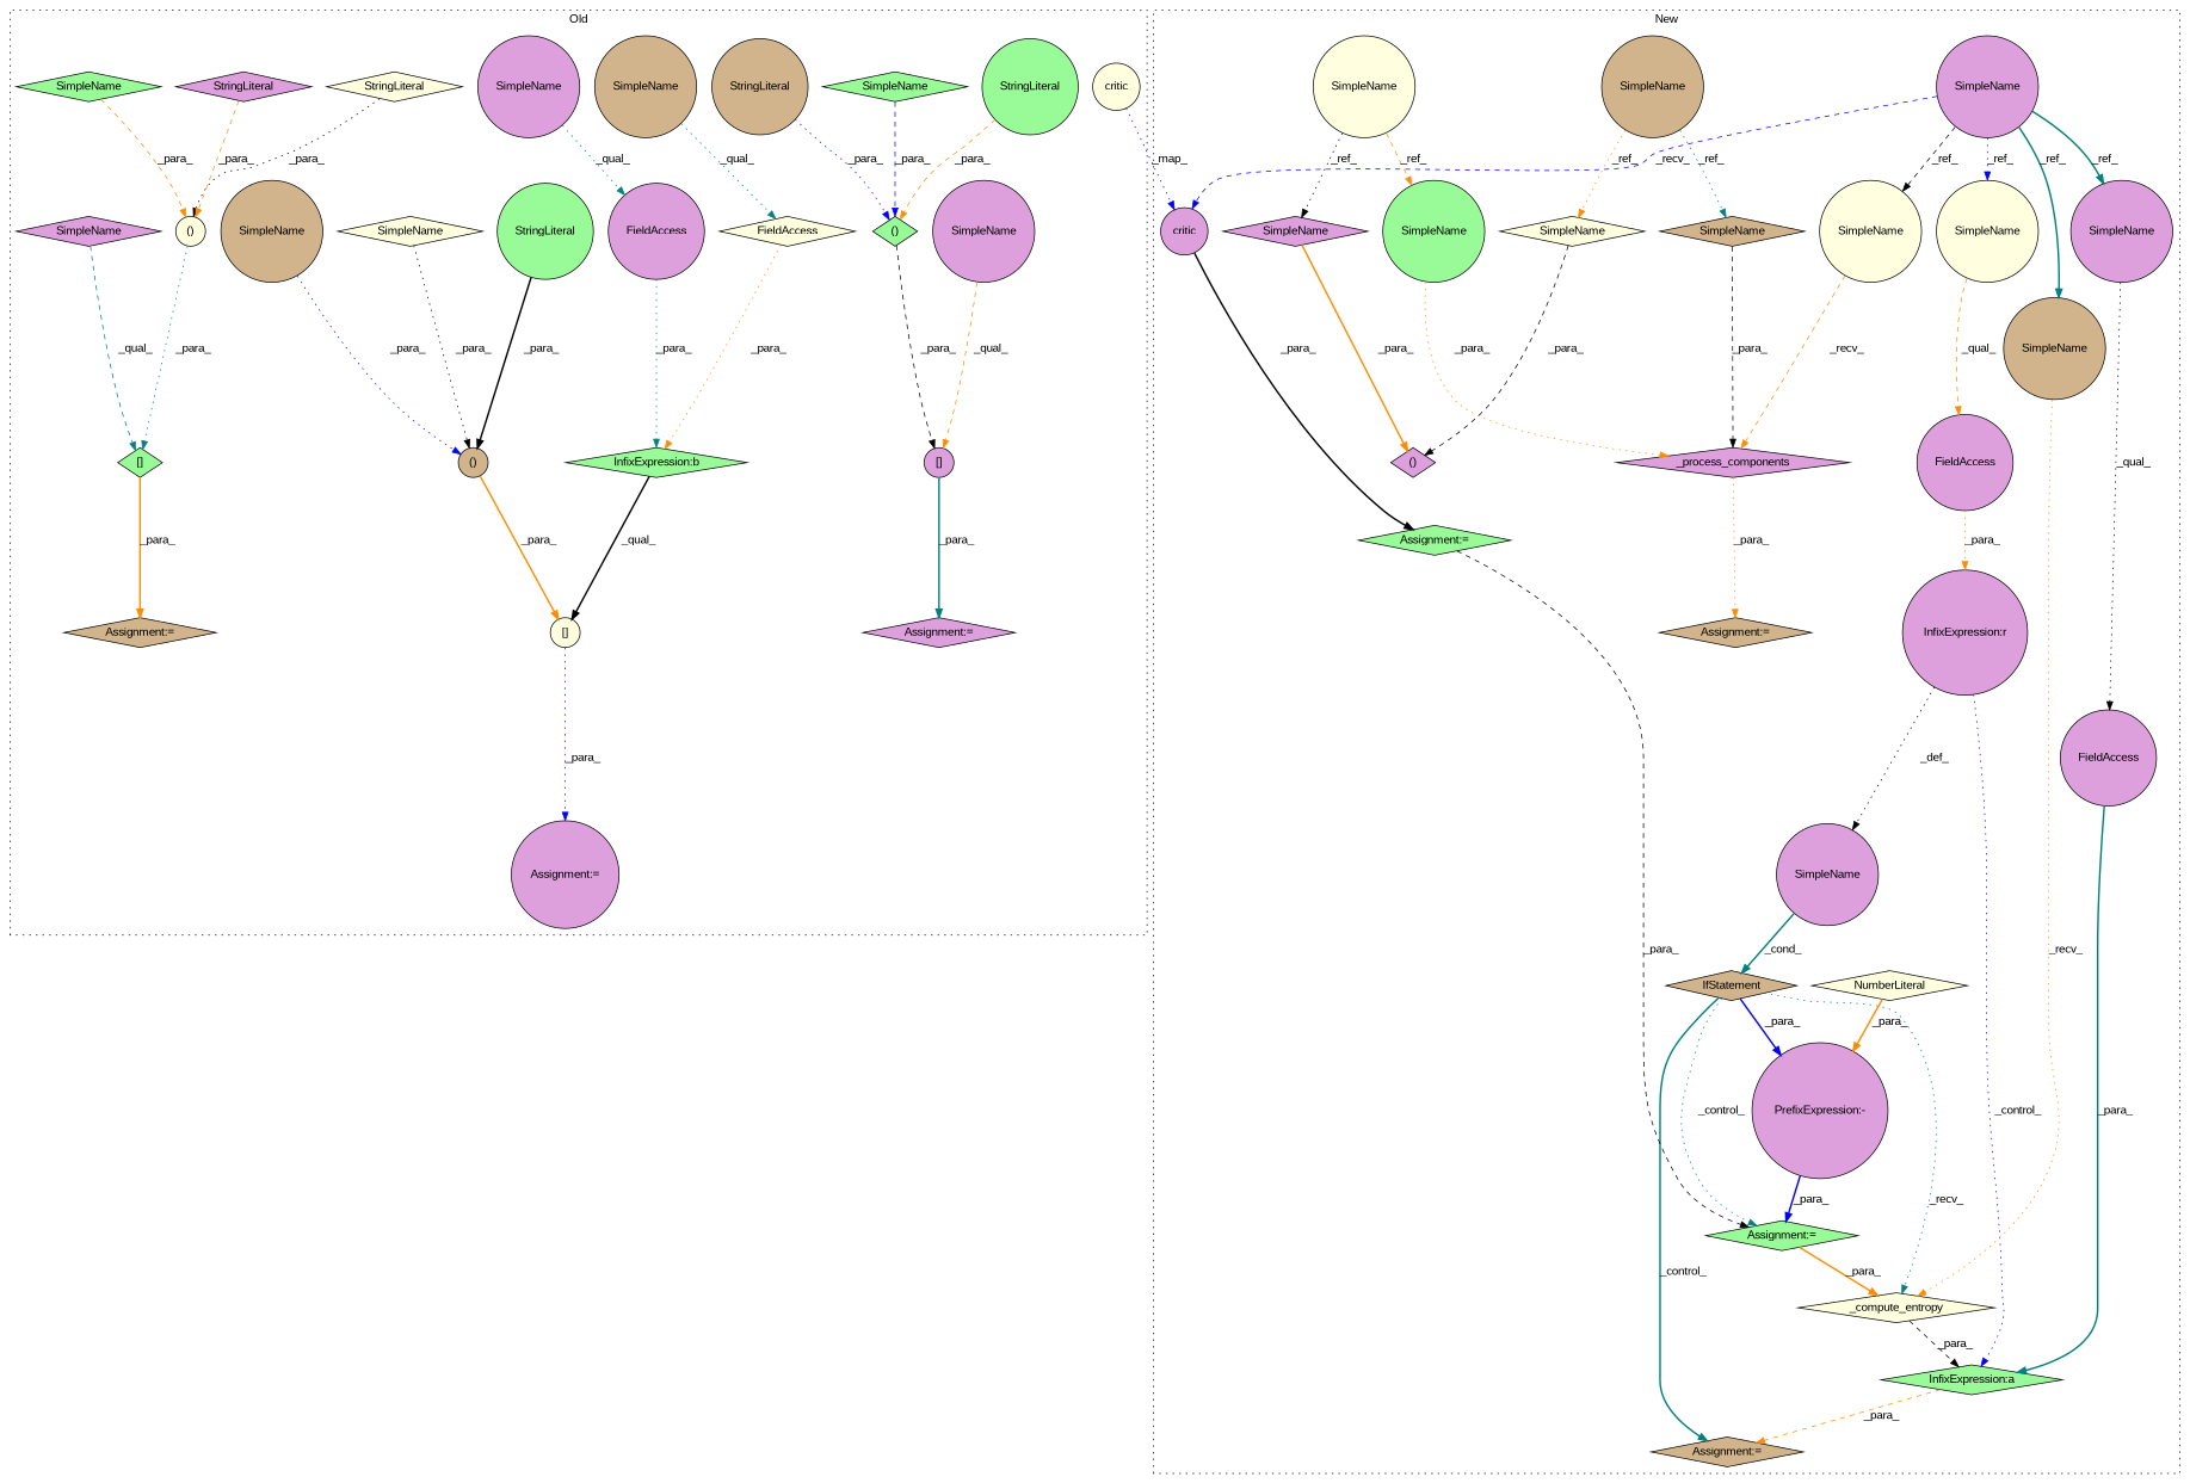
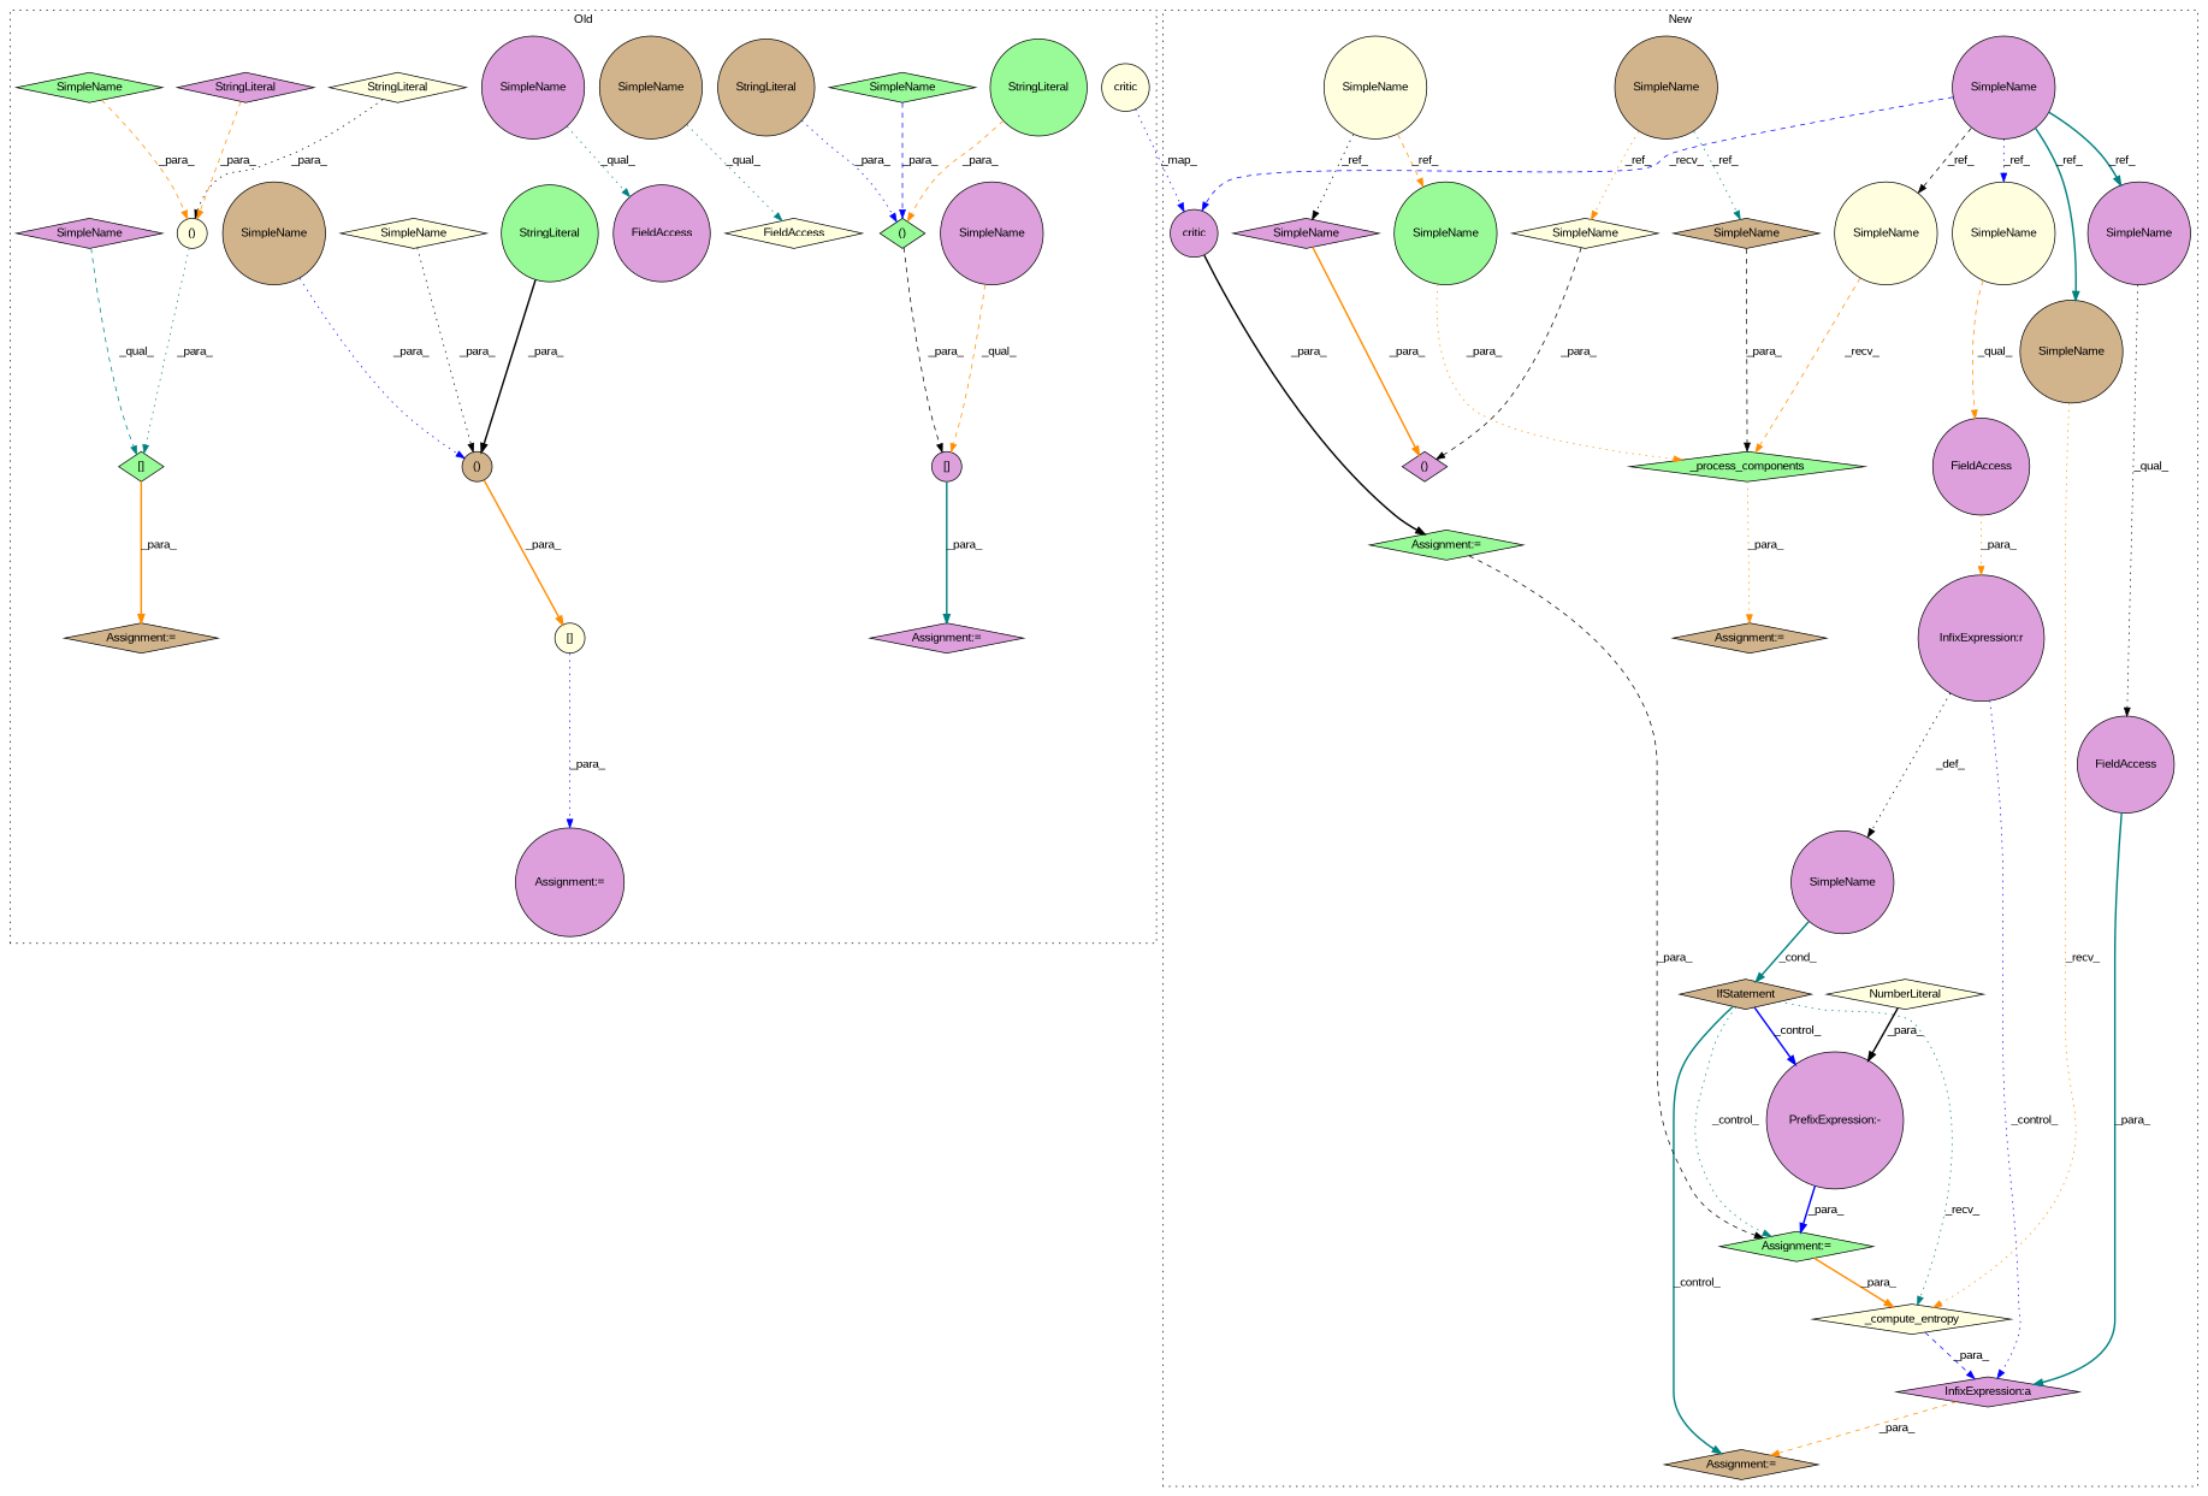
  digraph {
    fontname="Liberation Sans"
    node [a=42 fillcolor=plum fontname="Liberation Sans" l=4 s=4528 shape=circle style=filled]
    edge [color=darkorange fontname="Liberation Sans" style=dotted]
    n1 [a=2 fillcolor=lightyellow l="35,2" label="[]" s="4493,4578"]
    n2 [a=106 fillcolor=tan l=50 label="()"]
-   n3 [a=27 fillcolor=palegreen l=3 label="InfixExpression:b" s=4506 shape=diamond]
    n4 [a=45 fillcolor=palegreen l=16 label=StringLiteral s=4545]
    n5 [a=22 fillcolor=lightyellow l=12 label=FieldAccess s=4509 shape=diamond]
    n6 [a=22 l=12 label=FieldAccess s=4494]
    n7 [a=106 fillcolor=lightyellow l=62 label="()" s=4605]
    n8 [a=2 fillcolor=palegreen l="12,2" label="[]" s="4593,4667" shape=diamond]
    n9 [a=106 fillcolor=palegreen l=62 label="()" s=4700 shape=diamond]
    n10 [a=2 l="15,2" label="[]" s="4685,4762"]
    n11 [a=45 fillcolor=lightyellow l=16 label=StringLiteral s=4651 shape=diamond]
    n12 [a=45 fillcolor=tan l=16 label=StringLiteral s=4700]
    n13 [a=45 fillcolor=palegreen l=16 label=StringLiteral s=4746]
    n14 [a=45 l=16 label=StringLiteral s=4605 shape=diamond]
    n15 [a=7 l=1 label="Assignment:=" s=4492]
    n16 [a=7 l=1 label="Assignment:=" s=4684 shape=diamond]
    n17 [a=7 fillcolor=tan l=1 label="Assignment:=" s=4592 shape=diamond]
    n18 [a=32 fillcolor=lightyellow l="7,1" label=critic s="4963,4978"]
    n19 [fillcolor=palegreen label=SimpleName s=4729 shape=diamond]
    n20 [fillcolor=tan label=SimpleName s=4574]
    n21 [fillcolor=lightyellow label=SimpleName shape=diamond]
    n22 [fillcolor=palegreen label=SimpleName s=4634 shape=diamond]
    n23 [l=9 label=SimpleName s=4685]
    n24 [fillcolor=tan label=SimpleName s=4509]
    n25 [label=SimpleName s=4494]
    n26 [l=6 label=SimpleName s=4593 shape=diamond]
    n27 [a=32 fillcolor=lightyellow l="17,1" label=_compute_entropy s="6571,6598" shape=diamond]
-   n28 [a=27 fillcolor=palegreen l=3 label="InfixExpression:a" s=6563 shape=diamond]
+   n28 [a=27 l=3 label="InfixExpression:a" s=6563 shape=diamond]
    n29 [label=SimpleName l="" s=""]
    n30 [a=27 label="InfixExpression:r" s=6462]
    n31 [a=22 l=27 label=FieldAccess s=6435]
    n32 [a=22 l=27 label=FieldAccess s=6536]
    n33 [label=SimpleName s=5126]
-   n34 [a=32 l="20,1" label=_process_components s="5607,5643" shape=diamond]
+   n34 [a=32 fillcolor=palegreen l="20,1" label=_process_components s="5607,5643" shape=diamond]
    n35 [a=25 fillcolor=tan l="4,2" label=IfStatement s="6431,6470" shape=diamond]
    n36 [a=7 fillcolor=tan l=2 label="Assignment:=" s=6533 shape=diamond]
    n37 [a=7 fillcolor=tan l=2 label="Assignment:=" s=5600 shape=diamond]
    n38 [fillcolor=lightyellow l=9 label=SimpleName s=5332]
    n39 [a=106 l=47 label="()" s=5553 shape=diamond]
    n40 [fillcolor=tan l=6 label=SimpleName s=5253]
    n41 [a=32 l="7,1" label=critic s="5845,5860"]
    n42 [a=38 l=1 label="PrefixExpression:-" s=6512]
    n43 [a=34 fillcolor=lightyellow l=1 label=NumberLiteral s=6513 shape=diamond]
    n44 [a=7 fillcolor=palegreen l=1 label="Assignment:=" s=5839 shape=diamond]
    n45 [a=7 fillcolor=palegreen l=1 label="Assignment:=" s=6490 shape=diamond]
    n46 [fillcolor=palegreen l=9 label=SimpleName s=5634]
    n47 [l=9 label=SimpleName s=5591 shape=diamond]
    n48 [fillcolor=tan label=SimpleName s=6566]
    n49 [fillcolor=lightyellow label=SimpleName s=6435]
    n50 [fillcolor=lightyellow label=SimpleName s=5602]
    n51 [label=SimpleName s=6536]
    n52 [fillcolor=tan l=6 label=SimpleName s=5627 shape=diamond]
    n53 [fillcolor=lightyellow l=6 label=SimpleName s=5572 shape=diamond]
    subgraph cluster_1 {
      label=Old
      style=dotted
      n1
      n2
-     n3
      n4
      n5
      n6
      n7
      n8
      n9
      n10
      n11
      n12
      n13
      n14
      n15
      n16
      n17
      n18
      n19
      n20
      n21
      n22
      n23
      n24
      n25
      n26
    }
    subgraph cluster_2 {
      label=New
      style=dotted
      n27
      n28
      n29
      n30
      n31
      n32
      n33
      n34
      n35
      n36
      n37
      n38
      n39
      n40
      n41
      n42
      n43
      n44
      n45
      n46
      n47
      n48
      n49
      n50
      n51
      n52
      n53
    }
    n1 -> n15 [color=blue label=_para_]
    n2 -> n1 [label=_para_ style=bold]
-   n3 -> n1 [color=black label=_qual_ style=bold]
    n4 -> n2 [color=black label=_para_ style=bold]
-   n5 -> n3 [label=_para_]
-   n6 -> n3 [color=teal label=_para_]
    n7 -> n8 [color=teal label=_para_]
    n8 -> n17 [label=_para_ style=bold]
    n9 -> n10 [color=black label=_para_ style=dashed]
    n10 -> n16 [color=teal label=_para_ style=bold]
    n11 -> n7 [color=black label=_para_]
    n12 -> n9 [color=blue label=_para_]
    n13 -> n9 [label=_para_ style=dashed]
    n14 -> n7 [label=_para_ style=dashed]
    n18 -> n41 [color=blue label=_map_]
    n19 -> n9 [color=blue label=_para_ style=dashed]
    n20 -> n2 [color=blue label=_para_]
    n21 -> n2 [color=black label=_para_]
    n22 -> n7 [label=_para_ style=dashed]
    n23 -> n10 [label=_qual_ style=dashed]
    n24 -> n5 [color=teal label=_qual_]
    n25 -> n6 [color=teal label=_qual_]
    n26 -> n8 [color=teal label=_qual_ style=dashed]
-   n27 -> n28 [color=black label=_para_ style=dashed]
+   n27 -> n28 [color=blue label=_para_ style=dashed]
    n28 -> n36 [label=_para_ style=dashed]
    n29 -> n35 [color=teal label=_cond_ style=bold]
    n30 -> n28 [color=blue label=_control_]
    n30 -> n29 [color=black label=_def_]
    n31 -> n30 [label=_para_]
    n32 -> n28 [color=teal label=_para_ style=bold]
    n33 -> n41 [color=blue label=_recv_ style=dashed]
    n33 -> n48 [color=teal label=_ref_ style=bold]
    n33 -> n49 [color=blue label=_ref_]
    n33 -> n50 [color=black label=_ref_ style=dashed]
    n33 -> n51 [color=teal label=_ref_ style=bold]
    n34 -> n37 [label=_para_]
    n35 -> n27 [color=teal label=_recv_]
    n35 -> n36 [color=teal label=_control_ style=bold]
-   n35 -> n42 [color=blue label=_para_ style=bold]
+   n35 -> n42 [color=blue label=_control_ style=bold]
    n35 -> n45 [color=teal label=_control_]
    n38 -> n46 [label=_ref_ style=dashed]
    n38 -> n47 [color=black label=_ref_]
    n40 -> n52 [color=teal label=_ref_]
    n40 -> n53 [label=_ref_]
    n41 -> n44 [color=black label=_para_ style=bold]
    n42 -> n45 [color=blue label=_para_ style=bold]
-   n43 -> n42 [label=_para_ style=bold]
+   n43 -> n42 [color=black label=_para_ style=bold]
    n44 -> n45 [color=black label=_para_ style=dashed]
    n45 -> n27 [label=_para_ style=bold]
    n46 -> n34 [label=_para_]
    n47 -> n39 [label=_para_ style=bold]
    n48 -> n27 [label=_recv_]
    n49 -> n31 [label=_qual_ style=dashed]
    n50 -> n34 [label=_recv_ style=dashed]
    n51 -> n32 [color=black label=_qual_]
    n52 -> n34 [color=black label=_para_ style=dashed]
    n53 -> n39 [color=black label=_para_ style=dashed]
  }
